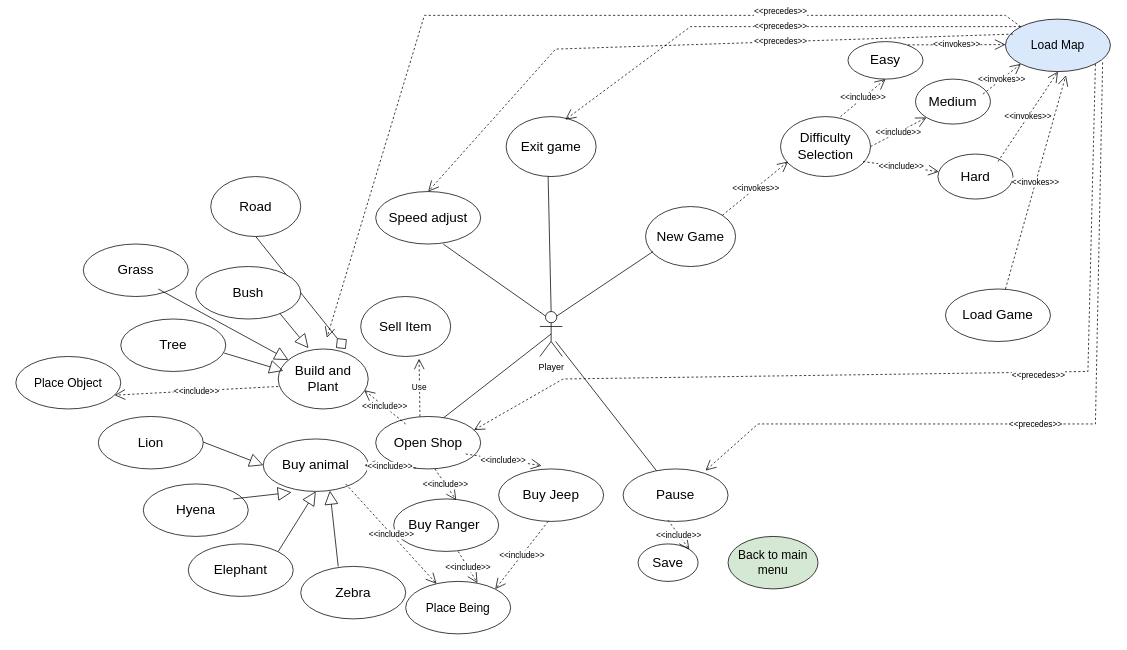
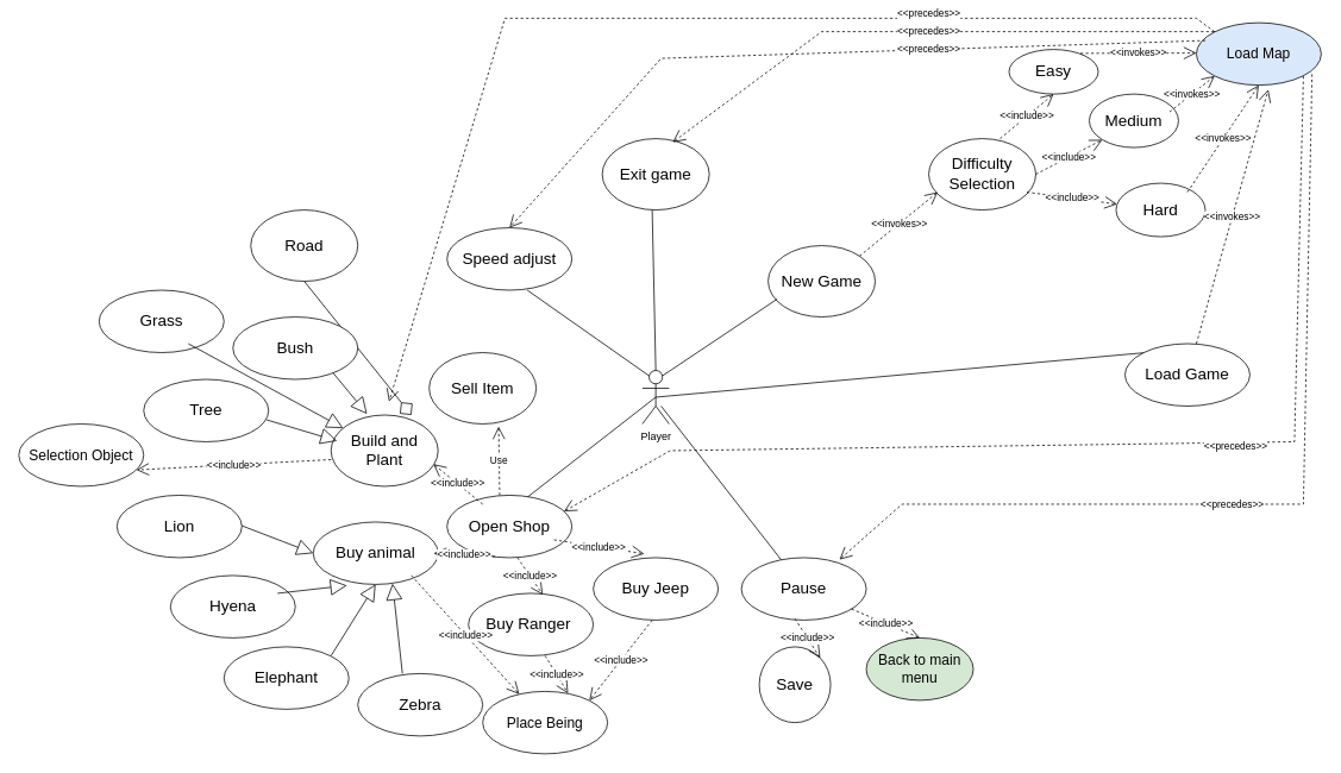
  <mxCell id="0" />
  <mxCell id="1" parent="0" />
  <mxCell id="2" value="Player" style="shape=umlActor;verticalLabelPosition=bottom;verticalAlign=top;html=1;outlineConnect=0;" parent="1" vertex="1"><mxGeometry x="719" y="415" width="30" height="60" as="geometry" /></mxCell>
  <mxCell id="3" value="&lt;font style=&quot;font-size: 18px;&quot;&gt;New Game&lt;/font&gt;" style="ellipse;whiteSpace=wrap;html=1;" parent="1" vertex="1"><mxGeometry x="860" y="275" width="120" height="80" as="geometry" /></mxCell>
  <mxCell id="4" value="" style="endArrow=none;html=1;rounded=0;exitX=0.75;exitY=0.1;exitDx=0;exitDy=0;exitPerimeter=0;" parent="1" source="2" edge="1"><mxGeometry width="50" height="50" relative="1" as="geometry"><mxPoint x="820" y="385" as="sourcePoint" /><mxPoint x="870" y="335" as="targetPoint" /></mxGeometry></mxCell>
  <mxCell id="5" value="&lt;font style=&quot;font-size: 18px;&quot;&gt;Difficulty Selection&lt;/font&gt;" style="ellipse;whiteSpace=wrap;html=1;" parent="1" vertex="1"><mxGeometry x="1040" y="155" width="120" height="80" as="geometry" /></mxCell>
  <mxCell id="6" value="&amp;lt;&amp;lt;invokes&amp;gt;&amp;gt;" style="endArrow=open;endSize=12;dashed=1;html=1;rounded=0;exitX=1;exitY=0;exitDx=0;exitDy=0;" parent="1" source="3" edge="1"><mxGeometry width="160" relative="1" as="geometry"><mxPoint x="890" y="215" as="sourcePoint" /><mxPoint x="1050" y="215" as="targetPoint" /></mxGeometry></mxCell>
  <mxCell id="7" value="&lt;font style=&quot;font-size: 18px;&quot;&gt;Exit &lt;font style=&quot;&quot;&gt;game&lt;/font&gt;&lt;/font&gt;" style="ellipse;whiteSpace=wrap;html=1;" parent="1" vertex="1"><mxGeometry x="674" y="155" width="120" height="80" as="geometry" /></mxCell>
  <mxCell id="8" value="" style="endArrow=none;html=1;rounded=0;exitX=0.5;exitY=0;exitDx=0;exitDy=0;exitPerimeter=0;" parent="1" source="2" edge="1"><mxGeometry width="50" height="50" relative="1" as="geometry"><mxPoint x="730" y="405" as="sourcePoint" /><mxPoint x="730" y="235" as="targetPoint" /></mxGeometry></mxCell>
  <mxCell id="9" value="&lt;font style=&quot;font-size: 18px;&quot;&gt;Build and Plant&lt;/font&gt;" style="ellipse;whiteSpace=wrap;html=1;" parent="1" vertex="1"><mxGeometry x="370" y="465" width="120" height="80" as="geometry" /></mxCell>
  <mxCell id="10" value="" style="endArrow=diamond;endSize=16;endFill=0;html=1;rounded=0;exitX=0.5;exitY=1;exitDx=0;exitDy=0;entryX=0.75;entryY=0;entryDx=0;entryDy=0;entryPerimeter=0;" parent="1" source="12" target="9" edge="1"><mxGeometry width="160" relative="1" as="geometry"><mxPoint x="430" y="255" as="sourcePoint" /><mxPoint x="490" y="285" as="targetPoint" /></mxGeometry></mxCell>
  <mxCell id="11" value="" style="endArrow=none;html=1;rounded=0;exitX=0.25;exitY=0.1;exitDx=0;exitDy=0;exitPerimeter=0;" parent="1" source="2" edge="1"><mxGeometry width="50" height="50" relative="1" as="geometry"><mxPoint x="540" y="375" as="sourcePoint" /><mxPoint x="590" y="325" as="targetPoint" /></mxGeometry></mxCell>
  <mxCell id="12" value="&lt;font style=&quot;font-size: 18px;&quot;&gt;Road&lt;/font&gt;" style="ellipse;whiteSpace=wrap;html=1;" parent="1" vertex="1"><mxGeometry x="280" y="235" width="120" height="80" as="geometry" /></mxCell>
  <mxCell id="13" value="" style="endArrow=block;endSize=16;endFill=0;html=1;rounded=0;entryX=0.336;entryY=-0.015;entryDx=0;entryDy=0;entryPerimeter=0;" parent="1" target="9" edge="1"><mxGeometry width="160" relative="1" as="geometry"><mxPoint x="370" y="415" as="sourcePoint" /><mxPoint x="430" y="415" as="targetPoint" /></mxGeometry></mxCell>
  <mxCell id="14" value="&lt;font style=&quot;font-size: 18px;&quot;&gt;Tree&lt;/font&gt;" style="ellipse;whiteSpace=wrap;html=1;" parent="1" vertex="1"><mxGeometry x="160" y="425" width="140" height="70" as="geometry" /></mxCell>
  <mxCell id="15" value="&lt;span style=&quot;font-size: 18px;&quot;&gt;Bush&lt;/span&gt;" style="ellipse;whiteSpace=wrap;html=1;" parent="1" vertex="1"><mxGeometry x="260" y="355" width="140" height="70" as="geometry" /></mxCell>
  <mxCell id="16" value="&lt;span style=&quot;font-size: 18px;&quot;&gt;Grass&lt;/span&gt;" style="ellipse;whiteSpace=wrap;html=1;" parent="1" vertex="1"><mxGeometry x="110" y="325" width="140" height="70" as="geometry" /></mxCell>
  <mxCell id="17" value="" style="endArrow=block;endSize=16;endFill=0;html=1;rounded=0;entryX=0.056;entryY=0.363;entryDx=0;entryDy=0;entryPerimeter=0;exitX=0.985;exitY=0.649;exitDx=0;exitDy=0;exitPerimeter=0;" parent="1" source="14" target="9" edge="1"><mxGeometry width="160" relative="1" as="geometry"><mxPoint x="400" y="255" as="sourcePoint" /><mxPoint x="560" y="255" as="targetPoint" /></mxGeometry></mxCell>
  <mxCell id="18" value="&lt;font size=&quot;3&quot;&gt;Load Map&lt;/font&gt;" style="ellipse;whiteSpace=wrap;html=1;fillColor=#dae8fc;" parent="1" vertex="1"><mxGeometry x="1340" y="25" width="140" height="70" as="geometry" /></mxCell>
  <mxCell id="19" value="&amp;lt;&amp;lt;include&amp;gt;&amp;gt;" style="endArrow=open;endSize=12;dashed=1;html=1;rounded=0;entryX=0;entryY=1;entryDx=0;entryDy=0;" parent="1" target="34" edge="1"><mxGeometry width="160" relative="1" as="geometry"><mxPoint x="1160" y="195" as="sourcePoint" /><mxPoint x="1250" y="175" as="targetPoint" /></mxGeometry></mxCell>
  <mxCell id="20" value="&lt;font style=&quot;font-size: 18px;&quot;&gt;Buy animal&lt;/font&gt;" style="ellipse;whiteSpace=wrap;html=1;" parent="1" vertex="1"><mxGeometry x="350" y="585" width="140" height="70" as="geometry" /></mxCell>
  <mxCell id="21" value="" style="endArrow=none;html=1;rounded=0;entryX=0.5;entryY=0.5;entryDx=0;entryDy=0;entryPerimeter=0;" parent="1" target="2" edge="1"><mxGeometry width="50" height="50" relative="1" as="geometry"><mxPoint x="580" y="565" as="sourcePoint" /><mxPoint x="630" y="515" as="targetPoint" /></mxGeometry></mxCell>
  <mxCell id="22" value="&lt;span style=&quot;font-size: 18px;&quot;&gt;Lion&lt;/span&gt;" style="ellipse;whiteSpace=wrap;html=1;" parent="1" vertex="1"><mxGeometry x="130" y="555" width="140" height="70" as="geometry" /></mxCell>
  <mxCell id="23" value="&lt;span style=&quot;font-size: 18px;&quot;&gt;Zebra&lt;/span&gt;" style="ellipse;whiteSpace=wrap;html=1;" parent="1" vertex="1"><mxGeometry x="400" y="755" width="140" height="70" as="geometry" /></mxCell>
  <mxCell id="24" value="&lt;font style=&quot;font-size: 18px;&quot;&gt;Hyena&lt;/font&gt;" style="ellipse;whiteSpace=wrap;html=1;" parent="1" vertex="1"><mxGeometry x="190" y="645" width="140" height="70" as="geometry" /></mxCell>
  <mxCell id="25" value="&lt;span style=&quot;font-size: 18px;&quot;&gt;Elephant&lt;/span&gt;" style="ellipse;whiteSpace=wrap;html=1;" parent="1" vertex="1"><mxGeometry x="250" y="725" width="140" height="70" as="geometry" /></mxCell>
  <mxCell id="26" value="" style="endArrow=block;endSize=16;endFill=0;html=1;rounded=0;entryX=0;entryY=0.5;entryDx=0;entryDy=0;" parent="1" target="20" edge="1"><mxGeometry width="160" relative="1" as="geometry"><mxPoint x="270" y="589.17" as="sourcePoint" /><mxPoint x="430" y="589.17" as="targetPoint" /></mxGeometry></mxCell>
  <mxCell id="27" value="" style="endArrow=block;endSize=16;endFill=0;html=1;rounded=0;entryX=0.27;entryY=1.017;entryDx=0;entryDy=0;entryPerimeter=0;" parent="1" target="20" edge="1"><mxGeometry width="160" relative="1" as="geometry"><mxPoint x="310" y="665" as="sourcePoint" /><mxPoint x="470" y="665" as="targetPoint" /></mxGeometry></mxCell>
  <mxCell id="28" value="" style="endArrow=block;endSize=16;endFill=0;html=1;rounded=0;entryX=0.5;entryY=1;entryDx=0;entryDy=0;" parent="1" target="20" edge="1"><mxGeometry width="160" relative="1" as="geometry"><mxPoint x="370" y="735" as="sourcePoint" /><mxPoint x="530" y="735" as="targetPoint" /></mxGeometry></mxCell>
  <mxCell id="29" value="" style="endArrow=block;endSize=16;endFill=0;html=1;rounded=0;entryX=0.635;entryY=0.986;entryDx=0;entryDy=0;entryPerimeter=0;" parent="1" target="20" edge="1"><mxGeometry width="160" relative="1" as="geometry"><mxPoint x="450" y="755" as="sourcePoint" /><mxPoint x="610" y="755" as="targetPoint" /></mxGeometry></mxCell>
  <mxCell id="30" value="&lt;font style=&quot;font-size: 18px;&quot;&gt;Open Shop&lt;/font&gt;" style="ellipse;whiteSpace=wrap;html=1;" parent="1" vertex="1"><mxGeometry x="500" y="555" width="140" height="70" as="geometry" /></mxCell>
  <mxCell id="31" value="&lt;font style=&quot;font-size: 18px;&quot;&gt;Load Game&lt;/font&gt;" style="ellipse;whiteSpace=wrap;html=1;" parent="1" vertex="1"><mxGeometry x="1260" y="385" width="140" height="70" as="geometry" /></mxCell>
+ <mxCell id="32" value="" style="endArrow=none;html=1;rounded=0;exitX=0;exitY=0;exitDx=0;exitDy=0;entryX=0.5;entryY=0.5;entryDx=0;entryDy=0;entryPerimeter=0;" parent="1" source="31" target="2" edge="1"><mxGeometry width="50" height="50" relative="1" as="geometry"><mxPoint x="700" y="525" as="sourcePoint" /><mxPoint x="750" y="475" as="targetPoint" /></mxGeometry></mxCell>
  <mxCell id="33" value="&lt;font style=&quot;font-size: 18px;&quot;&gt;Easy&lt;/font&gt;" style="ellipse;whiteSpace=wrap;html=1;" parent="1" vertex="1"><mxGeometry x="1130" y="55" width="100" height="50" as="geometry" /></mxCell>
  <mxCell id="34" value="&lt;font style=&quot;font-size: 18px;&quot;&gt;Medium&lt;/font&gt;" style="ellipse;whiteSpace=wrap;html=1;" parent="1" vertex="1"><mxGeometry x="1220" y="105" width="100" height="60" as="geometry" /></mxCell>
  <mxCell id="35" value="&lt;font style=&quot;font-size: 18px;&quot;&gt;Hard&lt;/font&gt;" style="ellipse;whiteSpace=wrap;html=1;" parent="1" vertex="1"><mxGeometry x="1250" width="100" height="60" as="geometry" y="205" /></mxCell>
  <mxCell id="36" value="&amp;lt;&amp;lt;include&amp;gt;&amp;gt;" style="endArrow=open;endSize=12;dashed=1;html=1;rounded=0;entryX=0.5;entryY=1;entryDx=0;entryDy=0;" parent="1" target="33" edge="1"><mxGeometry width="160" relative="1" as="geometry"><mxPoint x="1120" y="155" as="sourcePoint" /><mxPoint x="1280" y="155" as="targetPoint" /></mxGeometry></mxCell>
  <mxCell id="37" value="" style="endArrow=block;endSize=16;endFill=0;html=1;rounded=0;" parent="1" target="9" edge="1"><mxGeometry width="160" relative="1" as="geometry"><mxPoint x="210" y="385" as="sourcePoint" /><mxPoint x="370" y="385" as="targetPoint" /></mxGeometry></mxCell>
  <mxCell id="38" value="&lt;font style=&quot;font-size: 18px;&quot;&gt;Buy Ranger&amp;nbsp;&lt;/font&gt;" style="ellipse;whiteSpace=wrap;html=1;" parent="1" vertex="1"><mxGeometry x="524" y="665" width="140" height="70" as="geometry" /></mxCell>
  <mxCell id="39" value="&lt;span style=&quot;font-size: 18px;&quot;&gt;Buy Jeep&lt;/span&gt;" style="ellipse;whiteSpace=wrap;html=1;" parent="1" vertex="1"><mxGeometry x="664" y="625" width="140" height="70" as="geometry" /></mxCell>
  <mxCell id="40" value="&lt;font style=&quot;font-size: 18px;&quot;&gt;Speed adjust&lt;/font&gt;" style="ellipse;whiteSpace=wrap;html=1;" parent="1" vertex="1"><mxGeometry x="500" y="255" width="140" height="70" as="geometry" /></mxCell>
  <mxCell id="41" value="&amp;lt;&amp;lt;include&amp;gt;&amp;gt;" style="endArrow=open;endSize=12;dashed=1;html=1;rounded=0;" parent="1" target="35" edge="1"><mxGeometry width="160" relative="1" as="geometry"><mxPoint x="1150" y="215" as="sourcePoint" /><mxPoint x="1310" y="215" as="targetPoint" /></mxGeometry></mxCell>
  <mxCell id="42" value="&lt;font style=&quot;font-size: 18px;&quot;&gt;Pause&lt;/font&gt;" style="ellipse;whiteSpace=wrap;html=1;" parent="1" vertex="1"><mxGeometry x="830" y="625" width="140" height="70" as="geometry" /></mxCell>
  <mxCell id="43" value="" style="endArrow=none;html=1;rounded=0;" parent="1" target="42" edge="1"><mxGeometry width="50" height="50" relative="1" as="geometry"><mxPoint x="740" y="455" as="sourcePoint" /><mxPoint x="790" y="405" as="targetPoint" /></mxGeometry></mxCell>
- <mxCell id="44" value="&lt;font style=&quot;font-size: 18px;&quot;&gt;Save&lt;/font&gt;" style="ellipse;whiteSpace=wrap;html=1;" parent="1" vertex="1"><mxGeometry x="850" y="725" width="80" height="50" as="geometry" /></mxCell>
+ <mxCell id="44" value="&lt;font style=&quot;font-size: 18px;&quot;&gt;Save&lt;/font&gt;" style="ellipse;whiteSpace=wrap;html=1;" parent="1" vertex="1"><mxGeometry x="850" y="725" width="80" height="85" as="geometry" /></mxCell>
  <mxCell id="45" value="&lt;font size=&quot;3&quot;&gt;Back to main menu&lt;/font&gt;" style="ellipse;whiteSpace=wrap;html=1;fillColor=#d5e8d4;" parent="1" vertex="1"><mxGeometry x="970" y="715" width="120" height="70" as="geometry" /></mxCell>
  <mxCell id="46" value="&amp;lt;&amp;lt;invokes&amp;gt;&amp;gt;" style="endArrow=open;endSize=12;dashed=1;html=1;rounded=0;" parent="1" edge="1"><mxGeometry width="160" relative="1" as="geometry"><mxPoint x="1210" y="59.33" as="sourcePoint" /><mxPoint x="1340" y="59" as="targetPoint" /></mxGeometry></mxCell>
  <mxCell id="47" value="&amp;lt;&amp;lt;invokes&amp;gt;&amp;gt;" style="endArrow=open;endSize=12;dashed=1;html=1;rounded=0;entryX=0;entryY=1;entryDx=0;entryDy=0;" parent="1" target="18" edge="1"><mxGeometry width="160" relative="1" as="geometry"><mxPoint x="1310" y="125" as="sourcePoint" /><mxPoint x="1470" y="125" as="targetPoint" /></mxGeometry></mxCell>
  <mxCell id="48" value="&amp;lt;&amp;lt;invokes&amp;gt;&amp;gt;" style="endArrow=open;endSize=12;dashed=1;html=1;rounded=0;entryX=0.5;entryY=1;entryDx=0;entryDy=0;" parent="1" target="18" edge="1"><mxGeometry width="160" relative="1" as="geometry"><mxPoint x="1330" y="215" as="sourcePoint" /><mxPoint x="1490" y="215" as="targetPoint" /></mxGeometry></mxCell>
  <mxCell id="49" value="&amp;lt;&amp;lt;invokes&amp;gt;&amp;gt;" style="endArrow=open;endSize=12;dashed=1;html=1;rounded=0;entryX=0.576;entryY=1.07;entryDx=0;entryDy=0;entryPerimeter=0;" parent="1" target="18" edge="1"><mxGeometry width="160" relative="1" as="geometry"><mxPoint x="1340" y="385" as="sourcePoint" /><mxPoint x="1500" y="385" as="targetPoint" /></mxGeometry></mxCell>
  <mxCell id="50" value="&amp;lt;&amp;lt;include&amp;gt;&amp;gt;" style="endArrow=open;endSize=12;dashed=1;html=1;rounded=0;entryX=0.941;entryY=0.737;entryDx=0;entryDy=0;entryPerimeter=0;" parent="1" target="51" edge="1"><mxGeometry width="160" relative="1" as="geometry"><mxPoint x="370" y="515" as="sourcePoint" /><mxPoint x="35.556" y="485" as="targetPoint" /></mxGeometry></mxCell>
- <mxCell id="51" value="&lt;font size=&quot;3&quot;&gt;Place Object&lt;/font&gt;" style="ellipse;whiteSpace=wrap;html=1;" parent="1" vertex="1"><mxGeometry x="20" y="475" width="140" height="70" as="geometry" /></mxCell>
+ <mxCell id="51" value="&lt;font size=&quot;3&quot;&gt;Selection Object&lt;/font&gt;" style="ellipse;whiteSpace=wrap;html=1;" parent="1" vertex="1"><mxGeometry x="20" y="475" width="140" height="70" as="geometry" /></mxCell>
  <mxCell id="52" value="&lt;font size=&quot;3&quot;&gt;Place Being&lt;/font&gt;" style="ellipse;whiteSpace=wrap;html=1;" parent="1" vertex="1"><mxGeometry x="540" y="775" width="140" height="70" as="geometry" /></mxCell>
  <mxCell id="53" value="&amp;lt;&amp;lt;include&amp;gt;&amp;gt;" style="endArrow=open;endSize=12;dashed=1;html=1;rounded=0;" parent="1" target="52" edge="1"><mxGeometry width="160" relative="1" as="geometry"><mxPoint x="460" y="645" as="sourcePoint" /><mxPoint x="620" y="645" as="targetPoint" /></mxGeometry></mxCell>
  <mxCell id="54" value="&amp;lt;&amp;lt;include&amp;gt;&amp;gt;" style="endArrow=open;endSize=12;dashed=1;html=1;rounded=0;entryX=0.684;entryY=0.032;entryDx=0;entryDy=0;entryPerimeter=0;" parent="1" target="52" edge="1"><mxGeometry width="160" relative="1" as="geometry"><mxPoint x="610" y="735" as="sourcePoint" /><mxPoint x="770" y="725" as="targetPoint" /></mxGeometry></mxCell>
  <mxCell id="55" value="&amp;lt;&amp;lt;include&amp;gt;&amp;gt;" style="endArrow=open;endSize=12;dashed=1;html=1;rounded=0;entryX=1;entryY=0;entryDx=0;entryDy=0;" parent="1" target="52" edge="1"><mxGeometry width="160" relative="1" as="geometry"><mxPoint x="730" y="695" as="sourcePoint" /><mxPoint x="890" y="695" as="targetPoint" /></mxGeometry></mxCell>
+ <mxCell id="56" value="&amp;lt;&amp;lt;include&amp;gt;&amp;gt;" style="endArrow=open;endSize=12;dashed=1;html=1;rounded=0;entryX=0.5;entryY=0;entryDx=0;entryDy=0;" parent="1" source="42" target="45" edge="1"><mxGeometry width="160" relative="1" as="geometry"><mxPoint x="1160" y="225" as="sourcePoint" /><mxPoint x="1261" y="238" as="targetPoint" /></mxGeometry></mxCell>
  <mxCell id="57" value="&amp;lt;&amp;lt;include&amp;gt;&amp;gt;" style="endArrow=open;endSize=12;dashed=1;html=1;rounded=0;entryX=1;entryY=0;entryDx=0;entryDy=0;" parent="1" target="44" edge="1"><mxGeometry width="160" relative="1" as="geometry"><mxPoint x="890" y="693.5" as="sourcePoint" /><mxPoint x="991" y="706.5" as="targetPoint" /></mxGeometry></mxCell>
  <mxCell id="58" value="&amp;lt;&amp;lt;precedes&amp;gt;&amp;gt;" style="endArrow=open;endSize=12;dashed=1;html=1;rounded=0;entryX=0.658;entryY=0.051;entryDx=0;entryDy=0;entryPerimeter=0;" parent="1" target="7" edge="1"><mxGeometry x="-0.013" width="160" relative="1" as="geometry"><mxPoint x="1360" y="35" as="sourcePoint" /><mxPoint x="717.143" y="35" as="targetPoint" /><Array as="points"><mxPoint x="920" y="35" /></Array><mxPoint as="offset" /></mxGeometry></mxCell>
  <mxCell id="59" value="&amp;lt;&amp;lt;precedes&amp;gt;&amp;gt;" style="endArrow=open;endSize=12;dashed=1;html=1;rounded=0;entryX=0.5;entryY=0;entryDx=0;entryDy=0;" parent="1" target="40" edge="1"><mxGeometry x="-0.283" width="160" relative="1" as="geometry"><mxPoint x="1350" y="45" as="sourcePoint" /><mxPoint x="528.095" y="75" as="targetPoint" /><Array as="points"><mxPoint x="740" y="65" /></Array><mxPoint as="offset" /></mxGeometry></mxCell>
  <mxCell id="60" value="&amp;lt;&amp;lt;precedes&amp;gt;&amp;gt;" style="endArrow=open;endSize=12;dashed=1;html=1;rounded=0;entryX=0.5;entryY=0;entryDx=0;entryDy=0;exitX=0;exitY=0;exitDx=0;exitDy=0;" parent="1" source="18" edge="1"><mxGeometry x="-0.479" y="-5" width="160" relative="1" as="geometry"><mxPoint x="1365.058" y="20.45" as="sourcePoint" /><mxPoint x="434.95" y="450" as="targetPoint" /><Array as="points"><mxPoint x="1340" y="20" /><mxPoint x="564.95" y="20" /></Array><mxPoint as="offset" /></mxGeometry></mxCell>
  <mxCell id="61" value="&amp;lt;&amp;lt;precedes&amp;gt;&amp;gt;" style="endArrow=open;endSize=12;dashed=1;html=1;rounded=0;exitX=0.926;exitY=0.825;exitDx=0;exitDy=0;exitPerimeter=0;entryX=0.785;entryY=0.031;entryDx=0;entryDy=0;entryPerimeter=0;" parent="1" source="18" target="42" edge="1"><mxGeometry x="0.096" width="160" relative="1" as="geometry"><mxPoint x="1480" y="82.98" as="sourcePoint" /><mxPoint x="930" y="565" as="targetPoint" /><Array as="points"><mxPoint x="1460" y="565" /><mxPoint x="1010" y="565" /></Array><mxPoint as="offset" /></mxGeometry></mxCell>
  <mxCell id="62" value="&amp;lt;&amp;lt;precedes&amp;gt;&amp;gt;" style="endArrow=open;endSize=12;dashed=1;html=1;rounded=0;entryX=0.936;entryY=0.259;entryDx=0;entryDy=0;entryPerimeter=0;" parent="1" target="30" edge="1"><mxGeometry x="-0.237" y="4" width="160" relative="1" as="geometry"><mxPoint x="1460" y="85" as="sourcePoint" /><mxPoint x="700" y="505" as="targetPoint" /><Array as="points"><mxPoint x="1450" y="495" /><mxPoint x="750" y="505" /></Array><mxPoint as="offset" /></mxGeometry></mxCell>
  <mxCell id="63" value="&amp;lt;&amp;lt;include&amp;gt;&amp;gt;" style="endArrow=open;endSize=12;dashed=1;html=1;rounded=0;entryX=0.956;entryY=0.688;entryDx=0;entryDy=0;entryPerimeter=0;" parent="1" target="9" edge="1"><mxGeometry width="160" relative="1" as="geometry"><mxPoint x="540" y="565" as="sourcePoint" /><mxPoint x="700" y="565" as="targetPoint" /></mxGeometry></mxCell>
  <mxCell id="64" value="&amp;lt;&amp;lt;include&amp;gt;&amp;gt;" style="endArrow=open;endSize=12;dashed=1;html=1;rounded=0;entryX=0.408;entryY=-0.062;entryDx=0;entryDy=0;entryPerimeter=0;" parent="1" target="39" edge="1"><mxGeometry width="160" relative="1" as="geometry"><mxPoint x="620" y="605" as="sourcePoint" /><mxPoint x="780" y="605" as="targetPoint" /></mxGeometry></mxCell>
  <mxCell id="65" value="&amp;lt;&amp;lt;include&amp;gt;&amp;gt;" style="endArrow=open;endSize=12;dashed=1;html=1;rounded=0;entryX=0.956;entryY=0.688;entryDx=0;entryDy=0;entryPerimeter=0;exitX=0.386;exitY=0.983;exitDx=0;exitDy=0;exitPerimeter=0;" parent="1" source="30" edge="1"><mxGeometry width="160" relative="1" as="geometry"><mxPoint x="540" y="665" as="sourcePoint" /><mxPoint x="485" y="620" as="targetPoint" /></mxGeometry></mxCell>
  <mxCell id="66" value="&amp;lt;&amp;lt;include&amp;gt;&amp;gt;" style="endArrow=open;endSize=12;dashed=1;html=1;rounded=0;entryX=0.596;entryY=0.023;entryDx=0;entryDy=0;entryPerimeter=0;" parent="1" target="38" edge="1"><mxGeometry width="160" relative="1" as="geometry"><mxPoint x="579" y="625" as="sourcePoint" /><mxPoint x="680" y="641" as="targetPoint" /></mxGeometry></mxCell>
  <mxCell id="67" value="&lt;font style=&quot;font-size: 18px;&quot;&gt;Sell Item&lt;/font&gt;" style="ellipse;whiteSpace=wrap;html=1;" vertex="1" parent="1"><mxGeometry x="480" y="395" width="120" height="80" as="geometry" /></mxCell>
  <mxCell id="68" value="Use" style="endArrow=open;endSize=12;dashed=1;html=1;rounded=0;entryX=0.649;entryY=1.037;entryDx=0;entryDy=0;entryPerimeter=0;" edge="1" parent="1" target="67"><mxGeometry width="160" relative="1" as="geometry"><mxPoint x="559" y="555" as="sourcePoint" /><mxPoint x="719" y="555" as="targetPoint" /></mxGeometry></mxCell>
